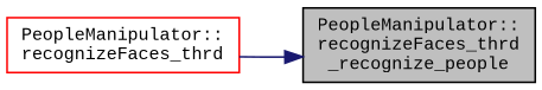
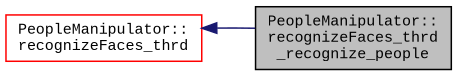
  digraph {
    rankdir=RL
    fontname="Liberation Mono"
    node [fontname="Liberation Mono" fontsize=10 shape=record style=filled]
    n1 [color=black fillcolor=grey75 fontcolor=black height=0.2 label="PeopleManipulator::\lrecognizeFaces_thrd\l_recognize_people" width=0.4]
    n2 [color=red fillcolor=white height=0.2 label="PeopleManipulator::\lrecognizeFaces_thrd" width=0.4]
-   n1 -> n2 [color=midnightblue dir=back fontname="Liberation Mono" fontsize=10 labelfontname=Helvetica labelfontsize=10 style=solid]
+   n2 -> n1 [color=midnightblue dir=back fontname="Liberation Mono" fontsize=10 labelfontname=Helvetica labelfontsize=10 style=solid]
  }
